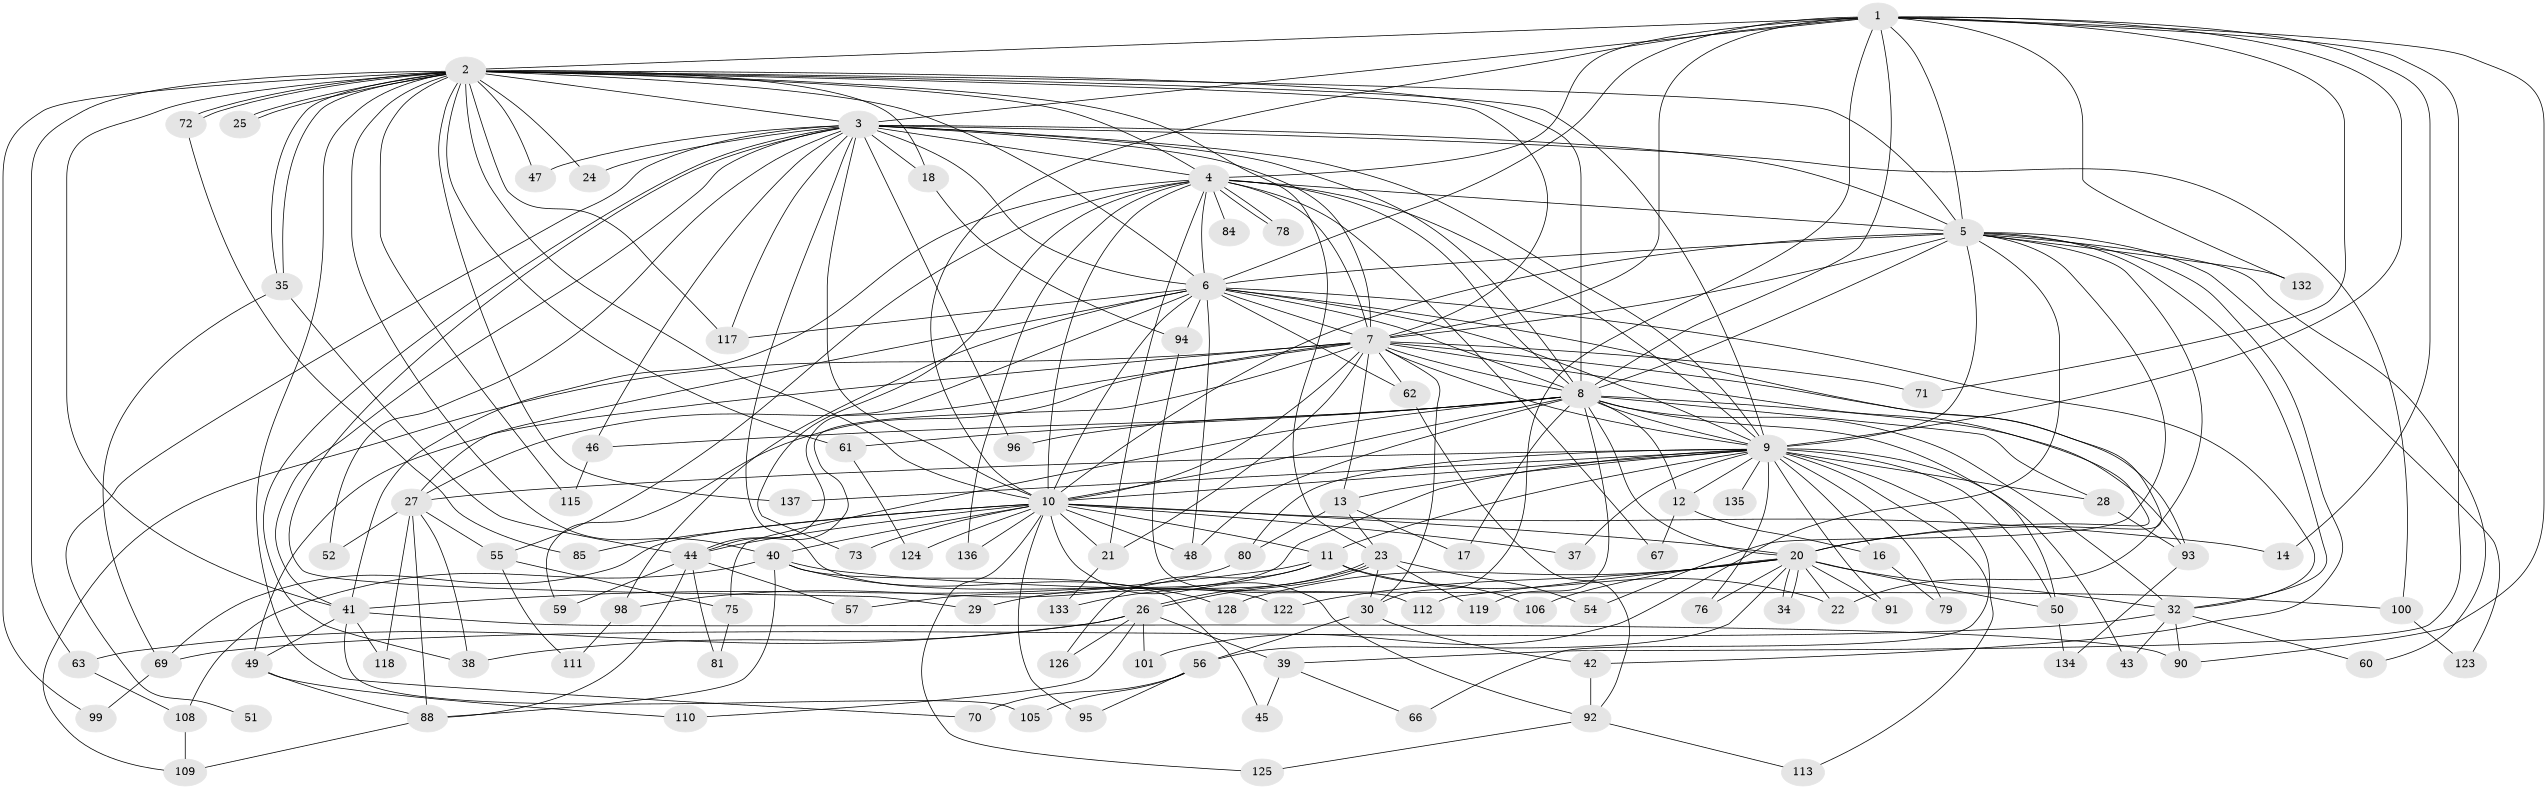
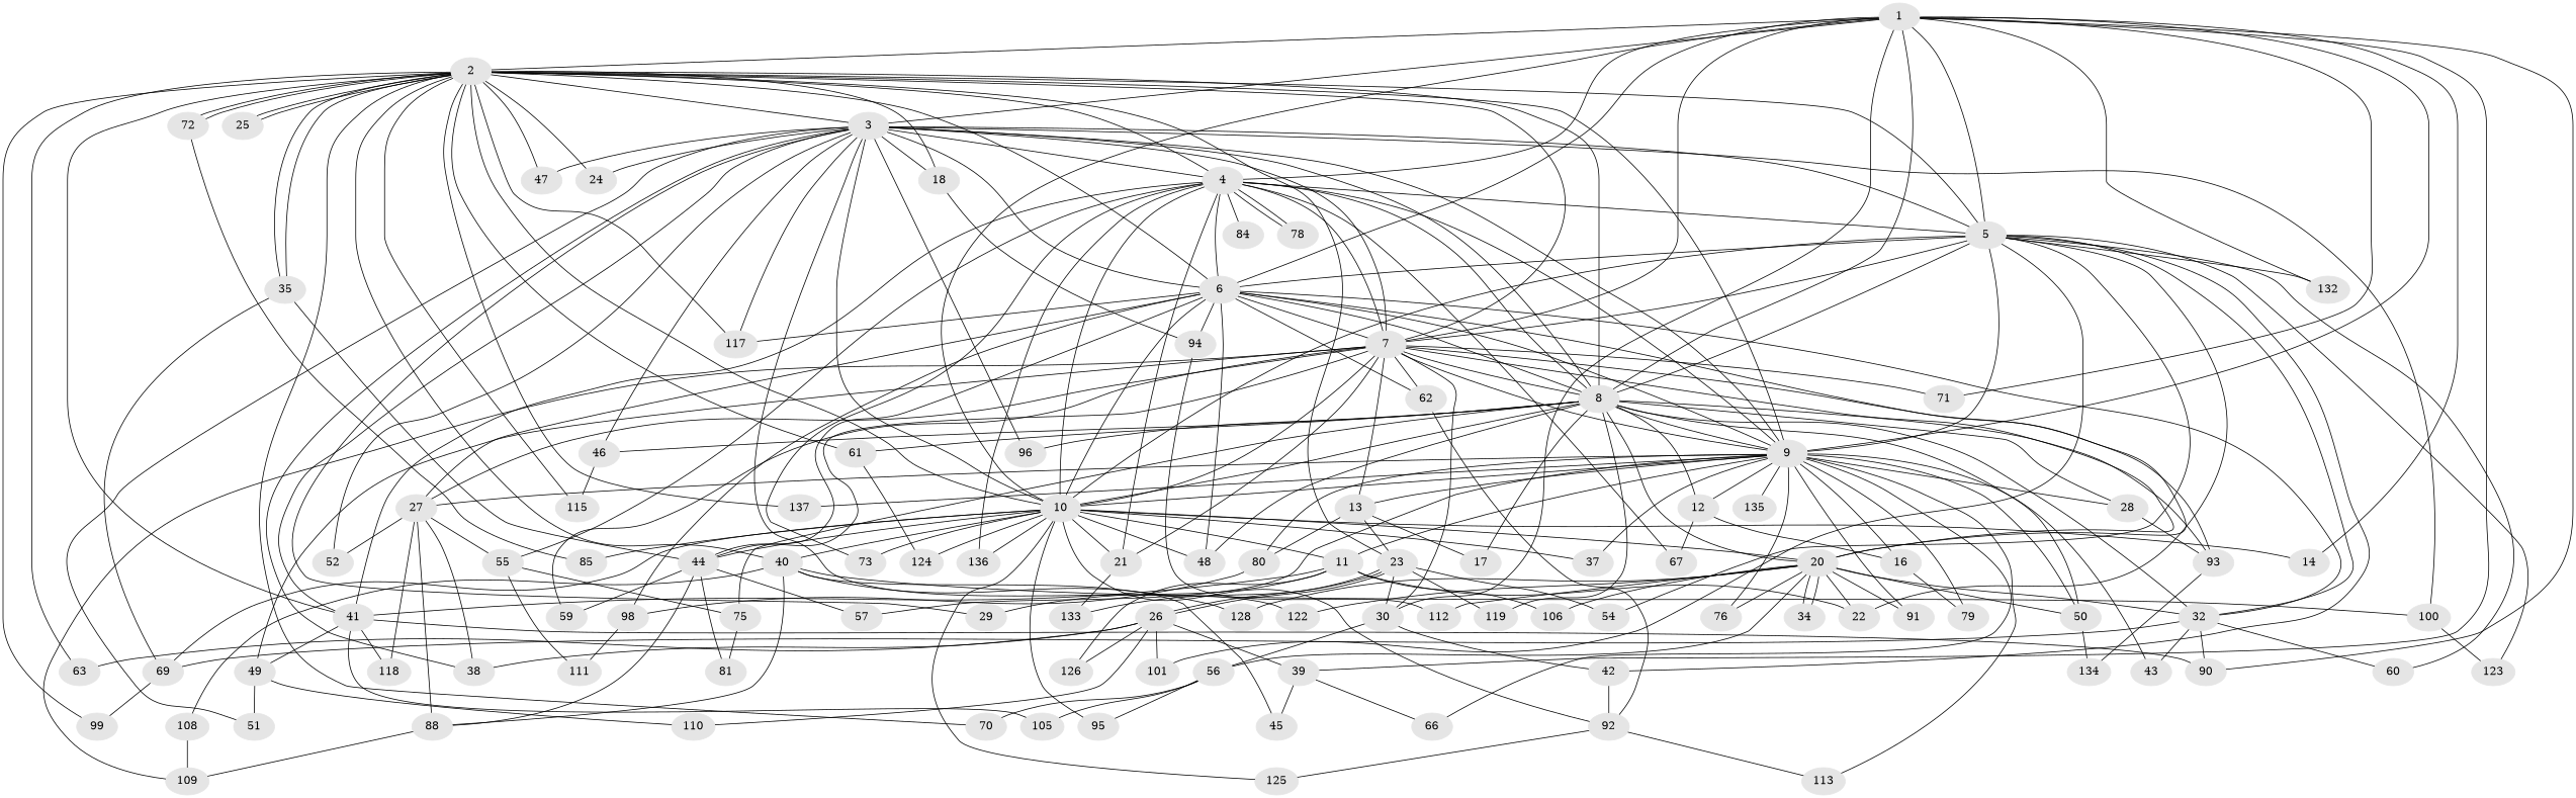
  graph {
    node [color=gray90 style=filled]
    1 [super="+89"]
    2 [super="+68"]
    3 [super="+36"]
    4 [super="+19"]
    5 [super="+33"]
    6 [super="+103"]
    7 [super="+65"]
    8 [super="+15"]
    9 [super="+53"]
    10 [super="+116"]
    14
    30 [super="+130"]
    39
    71
    90 [super="+121"]
    132
    18
    23
    24
    25
    35 [super="+131"]
    40 [super="+104"]
    41 [super="+82"]
    47
    61
    63
    70
    72
    99
    115
    137
    117
    29
    38
    46
    51
    52
    96
    100
    122
    84
    21 [super="+87"]
    55
    67
    73
    78
    136
    22 [super="+58"]
    32 [super="+120"]
    42
    54
    60
    101
    123
    20 [super="+31"]
    27 [super="+127"]
    44 [super="+77"]
    48 [super="+97"]
    62
    94
    98
    13
    49
    59
    93 [super="+107"]
    109 [super="+129"]
    12
    17
    28
    50 [super="+64"]
    75
    119
    11 [super="+86"]
    16
    37
    43
    57
    66
    76
    79
    80
    91
    113
    135
    69 [super="+74"]
    85
    92 [super="+102"]
    95 [super="+114"]
    124
    125
    56
    45
    133
    26 [super="+83"]
    128
    88
    108
    118
    105
    111
    106
    34
    112
    81
    110
    134
    126
    1 -- 2
    1 -- 3
    1 -- 4
    1 -- 5
    1 -- 6 [weight=2]
    1 -- 7
    1 -- 8
    1 -- 9
    1 -- 10
    1 -- 14
    1 -- 30
    1 -- 39
    1 -- 71
    1 -- 90
    1 -- 132
    2 -- 3
    2 -- 4
    2 -- 5
    2 -- 6
    2 -- 7
    2 -- 8 [weight=2]
    2 -- 9
    2 -- 10
    2 -- 18
    2 -- 23
    2 -- 24
    2 -- 25
    2 -- 25
    2 -- 35
    2 -- 35
    2 -- 40
    2 -- 41
    2 -- 47
    2 -- 61
    2 -- 63
    2 -- 70
    2 -- 72
    2 -- 72
    2 -- 99
    2 -- 115
    2 -- 137
    2 -- 117
    3 -- 4
    3 -- 5
    3 -- 6 [weight=2]
    3 -- 7
    3 -- 8
    3 -- 9
    3 -- 10
    3 -- 18
    3 -- 24
    3 -- 41
    3 -- 47
    3 -- 117
    3 -- 29
    3 -- 38
    3 -- 46
    3 -- 51
    3 -- 52
    3 -- 96
    3 -- 100
    3 -- 122
    4 -- 5
    4 -- 6 [weight=2]
    4 -- 7
    4 -- 8 [weight=2]
    4 -- 9
    4 -- 10
    4 -- 41
    4 -- 84
    4 -- 21
    4 -- 55
    4 -- 67
    4 -- 73
    4 -- 78
    4 -- 78
    4 -- 136
    5 -- 6
    5 -- 7
    5 -- 8
    5 -- 9 [weight=2]
    5 -- 10
    5 -- 132
    5 -- 22
    5 -- 32
    5 -- 42
    5 -- 54
    5 -- 60
    5 -- 101
    5 -- 123
    6 -- 7 [weight=2]
    6 -- 8
    6 -- 9
    6 -- 10
    6 -- 117
    6 -- 32
    6 -- 20
    6 -- 27
    6 -- 44
    6 -- 48
    6 -- 62
    6 -- 94
    6 -- 98
    7 -- 8
    7 -- 9
    7 -- 10
    7 -- 30
    7 -- 71
    7 -- 21
    7 -- 20
    7 -- 27
    7 -- 44
    7 -- 62
    7 -- 13
    7 -- 49
    7 -- 59
    7 -- 93
    7 -- 109
    8 -- 9 [weight=2]
    8 -- 10
    8 -- 61
    8 -- 46
    8 -- 96
    8 -- 32
    8 -- 20
    8 -- 48
    8 -- 93
    8 -- 12
    8 -- 17
    8 -- 28
    8 -- 50
    8 -- 75
    8 -- 119
    9 -- 10
    9 -- 137
    9 -- 27
    9 -- 13
    9 -- 12
    9 -- 28
    9 -- 50
    9 -- 11
    9 -- 16
    9 -- 37
    9 -- 43
    9 -- 57
    9 -- 66
    9 -- 76
    9 -- 79
    9 -- 80
    9 -- 91
    9 -- 113
    9 -- 135
    10 -- 14
    10 -- 40
    10 -- 21
    10 -- 73
    10 -- 136
    10 -- 20
    10 -- 44
    10 -- 48
    10 -- 11
    10 -- 37
    10 -- 69
    10 -- 85
    10 -- 92
    10 -- 95 [weight=2]
    10 -- 124
    10 -- 125
    30 -- 42
    30 -- 56
    39 -- 66
    39 -- 45
    18 -- 94
    23 -- 30
    23 -- 54
    23 -- 119
    23 -- 133
    23 -- 26
    23 -- 26
    35 -- 44
    35 -- 69
    40 -- 100
    40 -- 45
    40 -- 128
    40 -- 88
    40 -- 108
    41 -- 90
    41 -- 49
    41 -- 118
    41 -- 105
    61 -- 124
-   63 -- 108
    72 -- 85
    46 -- 115
    100 -- 123
    21 -- 133
    55 -- 75
    55 -- 111
    32 -- 90
    32 -- 60
    32 -- 43
    32 -- 69
    42 -- 92
    20 -- 122
    20 -- 22
    20 -- 32
    20 -- 50
    20 -- 76
    20 -- 91
    20 -- 56
    20 -- 128
    20 -- 106
    20 -- 34
    20 -- 34
    20 -- 112
    27 -- 38
    27 -- 52
    27 -- 55
    27 -- 88
    27 -- 118
    44 -- 59
    44 -- 57
    44 -- 88
    44 -- 81
    62 -- 92
    94 -- 112
    98 -- 111
    13 -- 23
    13 -- 17
    13 -- 80
-   49 -- 88
+   49 -- 51
    49 -- 110
    93 -- 134
    12 -- 67
    12 -- 16
    28 -- 93
    50 -- 134
    75 -- 81
    11 -- 41
    11 -- 29
    11 -- 22
    11 -- 106
    11 -- 126
    16 -- 79
    80 -- 98
    69 -- 99
    92 -- 113
    92 -- 125
    56 -- 70
    56 -- 95
    56 -- 105
    26 -- 39
    26 -- 63
    26 -- 38
    26 -- 101
    26 -- 110
    26 -- 126
    88 -- 109
    108 -- 109
  }
